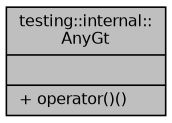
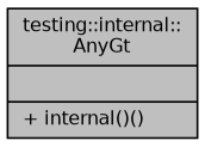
  digraph {
-   n1 [color=black fillcolor=grey75 fontcolor=black fontname=Helvetica fontsize=10 height=0.2 label="{testing::internal::\lAnyGt\n||+ operator()()\l}" shape=record style=filled width=0.4]
+   n1 [color=black fillcolor=grey75 fontcolor=black fontname=Helvetica fontsize=10 height=0.2 label="{testing::internal::\lAnyGt\n||+ internal()()\l}" shape=record style=filled width=0.4]
  }
